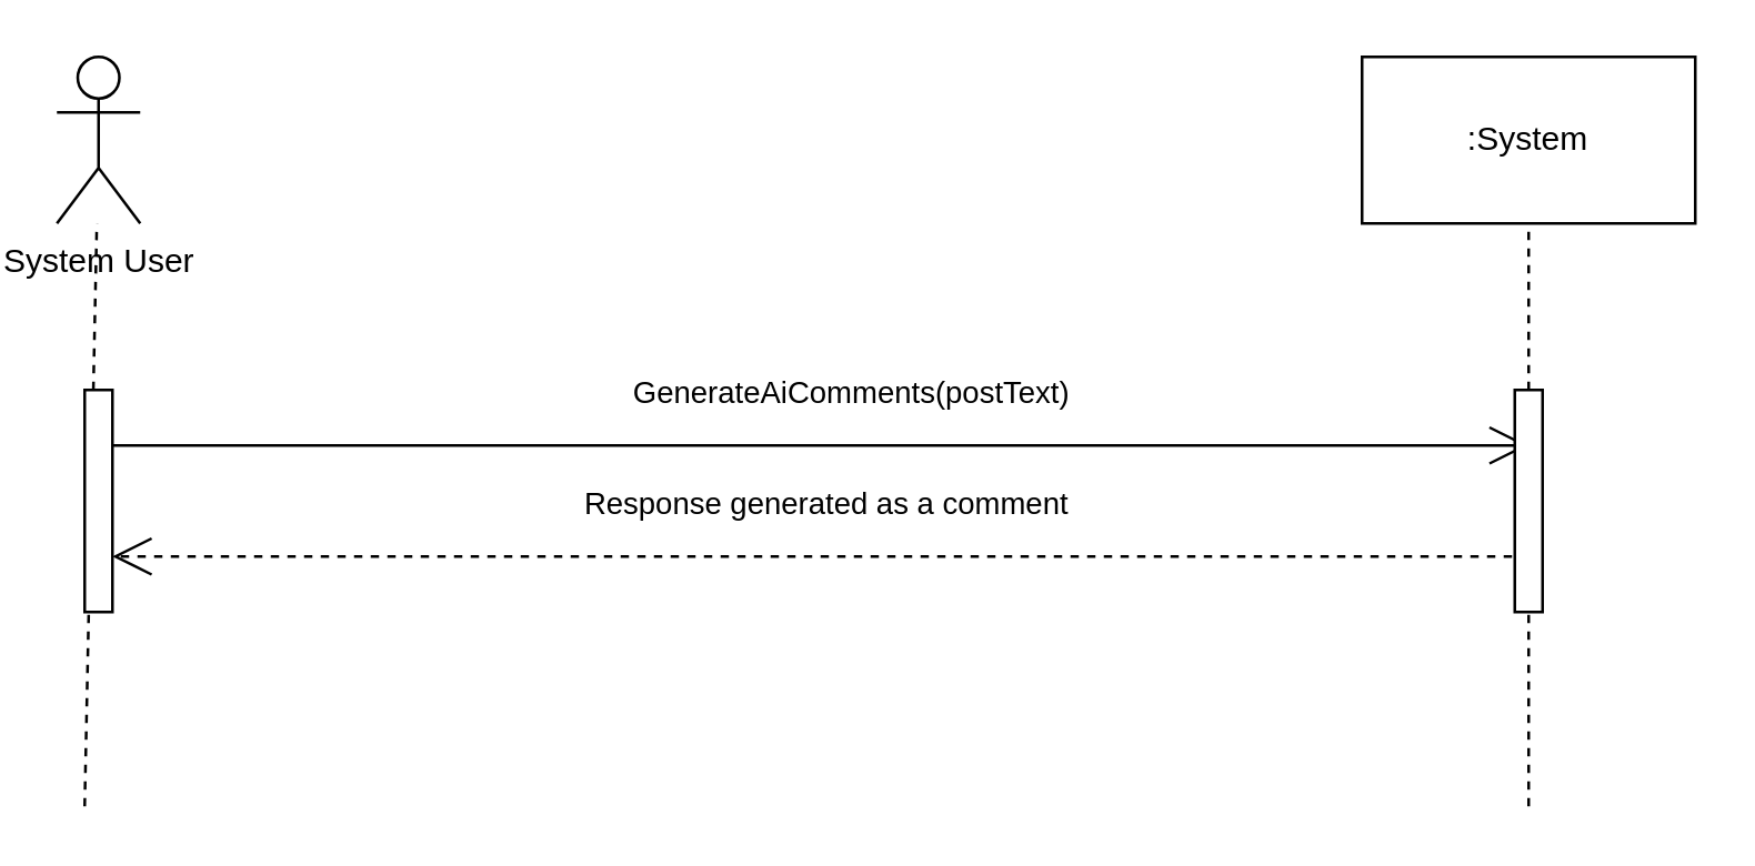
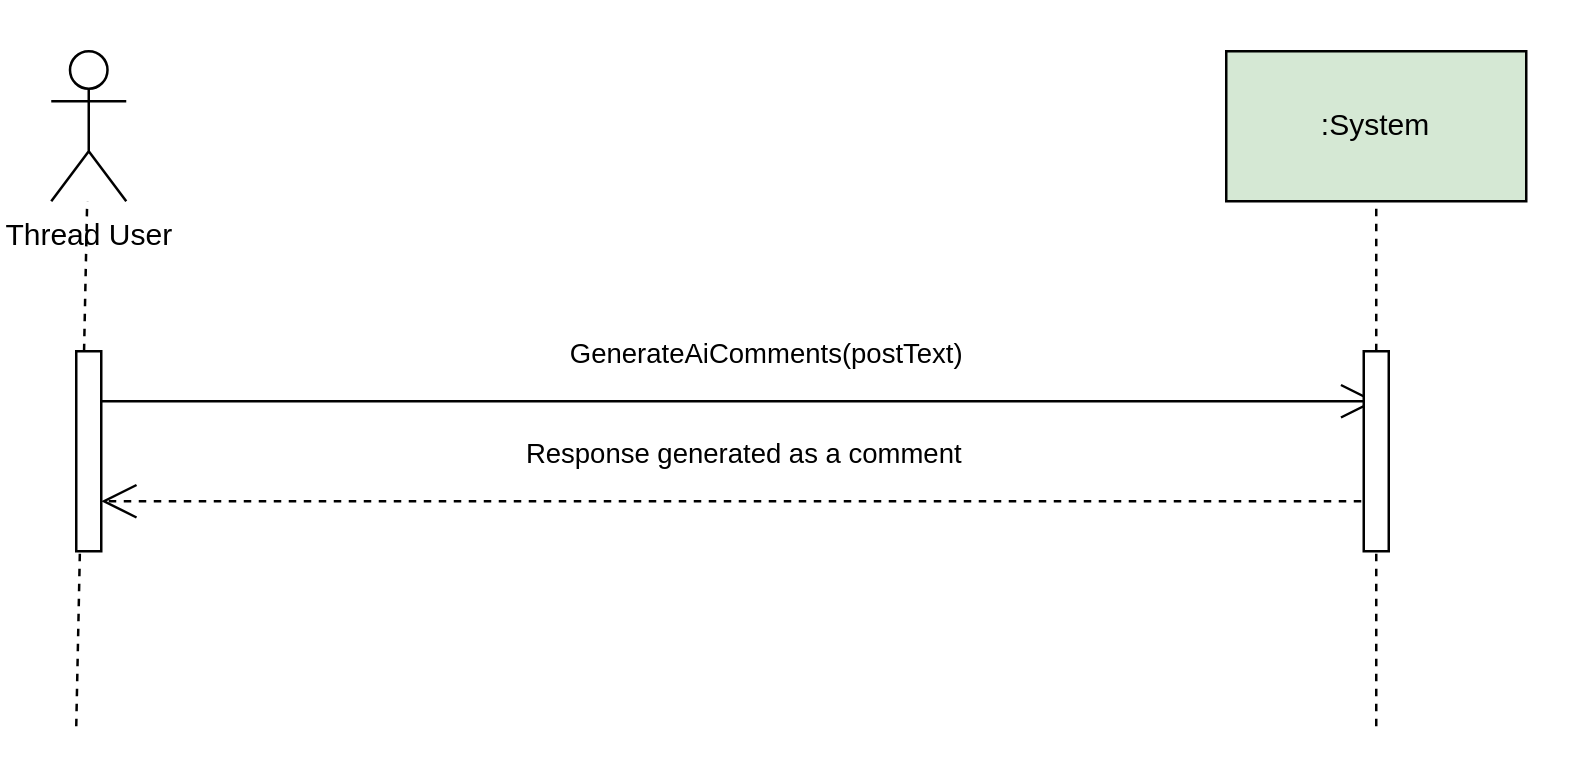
  <mxCell id="0" />
  <mxCell id="1" parent="0" />
- <mxCell id="2" value="System User" style="shape=umlActor;verticalLabelPosition=bottom;verticalAlign=top;html=1;outlineConnect=0;" vertex="1" parent="1"><mxGeometry x="20" y="20" width="30" height="60" as="geometry" /></mxCell>
+ <mxCell id="2" value="Thread User" style="shape=umlActor;verticalLabelPosition=bottom;verticalAlign=top;html=1;outlineConnect=0;" vertex="1" parent="1"><mxGeometry x="20" y="20" width="30" height="60" as="geometry" /></mxCell>
  <mxCell id="3" value="" style="endArrow=none;dashed=1;html=1;rounded=0;" edge="1" parent="1" target="2"><mxGeometry width="50" height="50" relative="1" as="geometry"><mxPoint x="30" y="290" as="sourcePoint" /><mxPoint x="390" y="260" as="targetPoint" /></mxGeometry></mxCell>
  <mxCell id="4" value="" style="endArrow=open;endSize=12;dashed=1;html=1;rounded=0;" edge="1" parent="1"><mxGeometry width="160" relative="1" as="geometry"><mxPoint x="550" y="200" as="sourcePoint" /><mxPoint x="40" y="200" as="targetPoint" /></mxGeometry></mxCell>
  <mxCell id="5" value="Response generated as a comment" style="edgeLabel;html=1;align=center;verticalAlign=middle;resizable=0;points=[];" vertex="1" connectable="0" parent="4"><mxGeometry x="-0.003" y="-1" relative="1" as="geometry"><mxPoint y="-19" as="offset" /></mxGeometry></mxCell>
  <mxCell id="6" value="" style="endArrow=open;endFill=1;endSize=12;html=1;rounded=0;" edge="1" parent="1"><mxGeometry width="160" relative="1" as="geometry"><mxPoint x="40" y="160" as="sourcePoint" /><mxPoint x="550" y="160" as="targetPoint" /></mxGeometry></mxCell>
  <mxCell id="7" value="GenerateAiComments(postText)" style="edgeLabel;html=1;align=center;verticalAlign=middle;resizable=0;points=[];" vertex="1" connectable="0" parent="6"><mxGeometry x="0.177" y="2" relative="1" as="geometry"><mxPoint x="-35" y="-18" as="offset" /></mxGeometry></mxCell>
  <mxCell id="8" value="" style="html=1;points=[[0,0,0,0,5],[0,1,0,0,-5],[1,0,0,0,5],[1,1,0,0,-5]];perimeter=orthogonalPerimeter;outlineConnect=0;targetShapes=umlLifeline;portConstraint=eastwest;newEdgeStyle={&quot;curved&quot;:0,&quot;rounded&quot;:0};" vertex="1" parent="1"><mxGeometry x="30" y="140" width="10" height="80" as="geometry" /></mxCell>
  <mxCell id="9" value="" style="endArrow=none;dashed=1;html=1;rounded=0;" edge="1" parent="1" source="12" target="10"><mxGeometry width="50" height="50" relative="1" as="geometry"><mxPoint x="550.03" y="440" as="sourcePoint" /><mxPoint x="549.55" y="80" as="targetPoint" /></mxGeometry></mxCell>
- <mxCell id="10" value=":System" style="rounded=0;whiteSpace=wrap;html=1;" vertex="1" parent="1"><mxGeometry x="490" y="20" width="120" height="60" as="geometry" /></mxCell>
+ <mxCell id="10" value=":System" style="rounded=0;whiteSpace=wrap;html=1;fillColor=#d5e8d4;" vertex="1" parent="1"><mxGeometry x="490" y="20" width="120" height="60" as="geometry" /></mxCell>
  <mxCell id="11" value="" style="endArrow=none;dashed=1;html=1;rounded=0;" edge="1" parent="1" target="12"><mxGeometry width="50" height="50" relative="1" as="geometry"><mxPoint x="550" y="290" as="sourcePoint" /><mxPoint x="550" y="80" as="targetPoint" /></mxGeometry></mxCell>
  <mxCell id="12" value="" style="html=1;points=[[0,0,0,0,5],[0,1,0,0,-5],[1,0,0,0,5],[1,1,0,0,-5]];perimeter=orthogonalPerimeter;outlineConnect=0;targetShapes=umlLifeline;portConstraint=eastwest;newEdgeStyle={&quot;curved&quot;:0,&quot;rounded&quot;:0};" vertex="1" parent="1"><mxGeometry x="545" y="140" width="10" height="80" as="geometry" /></mxCell>
